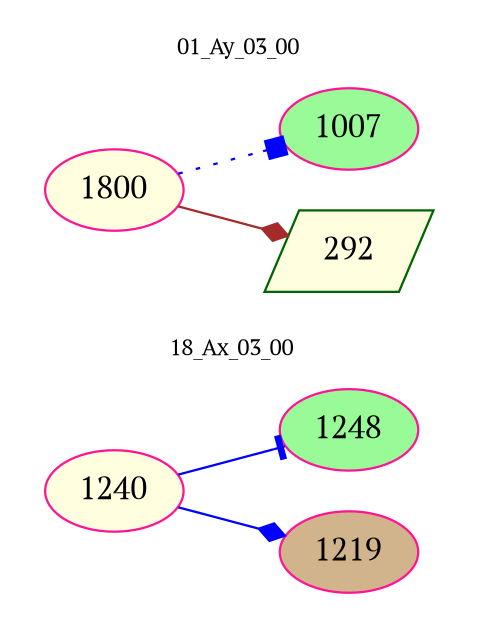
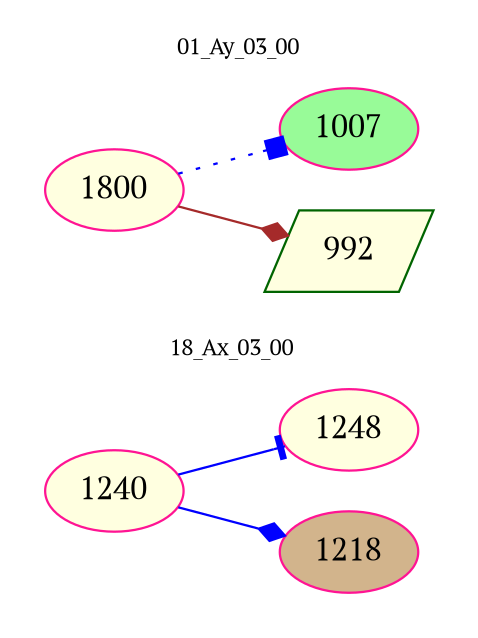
  digraph {
    fontname="PT Serif"
    rankdir=LR
    node [color=deeppink fillcolor=lightyellow fontname="PT Serif" shape=ellipse style=filled]
    edge [arrowhead=diamond color=blue fontname="PT Serif" style=solid]
    n1 [label=1240]
-   n2 [fillcolor=tan label=1219]
-   n3 [fillcolor=palegreen label=1248]
+   n2 [fillcolor=tan label=1218]
+   n3 [label=1248]
    n4 [label=1800]
-   n5 [color=darkgreen label=292 shape=parallelogram]
+   n5 [color=darkgreen label=992 shape=parallelogram]
    n6 [fillcolor=palegreen label=1007]
    subgraph cluster_1 {
      color=white
      fontsize=10
      label="18_Ax_03_00"
      n1
      n2
      n3
    }
    subgraph cluster_2 {
      color=white
      fontsize=10
      label="01_Ay_03_00"
      n4
      n5
      n6
    }
    n1 -> n2
    n1 -> n3 [arrowhead=tee]
    n4 -> n5 [color=brown]
    n4 -> n6 [arrowhead=box style=dotted]
  }
